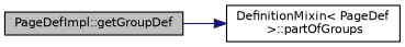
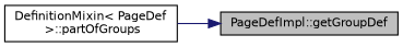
  digraph {
    rankdir=LR
    node [color=black fontname=Helvetica fontsize=10 shape=record style=filled]
    n1 [fillcolor=grey75 fontcolor=black height=0.2 label="PageDefImpl::getGroupDef" width=0.4]
    n2 [fillcolor=white height=0.2 label="DefinitionMixin\< PageDef\l \>::partOfGroups" width=0.4]
-   n1 -> n2 [color=midnightblue fontname=Helvetica fontsize=10 labelfontname=Helvetica labelfontsize=10 style=solid]
+   n2 -> n1 [color=midnightblue fontname=Helvetica fontsize=10 labelfontname=Helvetica labelfontsize=10 style=solid]
  }
